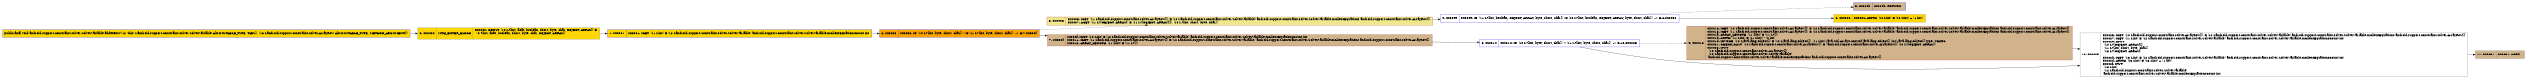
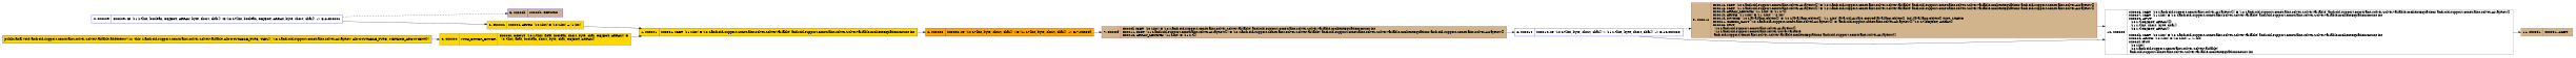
  digraph {
    fontname="DejaVu Serif"
    rankdir=LR
    node [color=blue fillcolor=gold fontname="DejaVu Serif" shape=record style=filled]
    edge [fontname="DejaVu Serif"]
-   n1 [color=gray40 label="{0\:\ 0x0000|MTH_ENTER_BLOCK\l|0x0000: CONST  (r0 I:?[int, float, boolean, short, byte, char, OBJECT, ARRAY]) = \l  (0 ?[int, float, boolean, short, byte, char, OBJECT, ARRAY])\l \l}"]
+   n1 [color=gray40 label="{0\:\ 0x0000|MTH_ENTER_ENTER\l|0x0000: CONST  (r0 I:?[int, float, boolean, short, byte, char, OBJECT, ARRAY]) = \l  (0 ?[int, float, boolean, short, byte, char, OBJECT, ARRAY])\l \l}"]
    n2 [label="{1\:\ 0x0001|0x0001: IGET  (r1 I:int) = (r2 I:android.support.constraint.solver.SolverVariable) android.support.constraint.solver.SolverVariable.mClientEquationsCount int \l}"]
    n3 [fillcolor=orange label="{2\:\ 0x0003|0x0003: IF  (r0 I:?[int, byte, short, char]) \>= (r1 I:?[int, byte, short, char])  \-\> B:7:0x000f \l}"]
-   n4 [color=brown fillcolor=khaki label="{3\:\ 0x0005|0x0005: IGET  (r1 I:android.support.constraint.solver.ArrayRow[]) = (r2 I:android.support.constraint.solver.SolverVariable) android.support.constraint.solver.SolverVariable.mClientEquations android.support.constraint.solver.ArrayRow[] \l0x0007: AGET  (r1 I:?[OBJECT, ARRAY]) = (r1 I:?[OBJECT, ARRAY][]), (r0 I:?[int, short, byte, char]) \l}"]
    n5 [color=brown fillcolor=tan label="{7\:\ 0x000f|0x000f: IGET  (r0 I:int) = (r2 I:android.support.constraint.solver.SolverVariable) android.support.constraint.solver.SolverVariable.mClientEquationsCount int \l0x0011: IGET  (r1 I:android.support.constraint.solver.ArrayRow[]) = (r2 I:android.support.constraint.solver.SolverVariable) android.support.constraint.solver.SolverVariable.mClientEquations android.support.constraint.solver.ArrayRow[] \l0x0013: ARRAY_LENGTH  (r1 I:int) = (r1 I:?[]) \l}"]
    n6 [fillcolor=white label="{4\:\ 0x0009|0x0009: IF  (r1 I:?[int, boolean, OBJECT, ARRAY, byte, short, char]) != (r3 I:?[int, boolean, OBJECT, ARRAY, byte, short, char])  \-\> B:6:0x000c \l}"]
    n7 [fillcolor=white label="{8\:\ 0x0014|0x0014: IF  (r0 I:?[int, byte, short, char]) \< (r1 I:?[int, byte, short, char])  \-\> B:10:0x0025 \l}"]
    n8 [fillcolor=tan label="{5\:\ 0x000b|0x008b: RETURN   \l}"]
    n9 [color=gray40 label="{6\:\ 0x000c|0x000c: ARITH  (r0 I:int) = (r0 I:int) + (1 int) \l}"]
    n10 [color=brown fillcolor=tan label="{9\:\ 0x0016|0x0016: IGET  (r0 I:android.support.constraint.solver.ArrayRow[]) = (r2 I:android.support.constraint.solver.SolverVariable) android.support.constraint.solver.SolverVariable.mClientEquations android.support.constraint.solver.ArrayRow[] \l0x0018: IGET  (r1 I:android.support.constraint.solver.ArrayRow[]) = (r2 I:android.support.constraint.solver.SolverVariable) android.support.constraint.solver.SolverVariable.mClientEquations android.support.constraint.solver.ArrayRow[] \l0x001a: ARRAY_LENGTH  (r1 I:int) = (r1 I:?[]) \l0x001b: ARITH  (r1 I:int) = (r1 I:int) * (2 int) \l0x001d: INVOKE  (r0 I:java.lang.Object[]) = (r0 I:java.lang.Object[]), (r1 I:int) java.util.Arrays.copyOf(java.lang.Object[], int):java.lang.Object[] type: STATIC \l0x0021: CHECK_CAST  (r0 I:android.support.constraint.solver.ArrayRow[]) = (android.support.constraint.solver.ArrayRow[]) (r0 I:?[OBJECT, ARRAY]) \l0x0023: IPUT  \l  (r0 I:android.support.constraint.solver.ArrayRow[])\l  (r2 I:android.support.constraint.solver.SolverVariable)\l android.support.constraint.solver.SolverVariable.mClientEquations android.support.constraint.solver.ArrayRow[] \l}"]
    n11 [color=gray40 fillcolor=white label="{10\:\ 0x0025|0x0025: IGET  (r0 I:android.support.constraint.solver.ArrayRow[]) = (r2 I:android.support.constraint.solver.SolverVariable) android.support.constraint.solver.SolverVariable.mClientEquations android.support.constraint.solver.ArrayRow[] \l0x0027: IGET  (r1 I:int) = (r2 I:android.support.constraint.solver.SolverVariable) android.support.constraint.solver.SolverVariable.mClientEquationsCount int \l0x0029: APUT  \l  (r0 I:?[OBJECT, ARRAY][])\l  (r1 I:?[int, short, byte, char])\l  (r3 I:?[OBJECT, ARRAY])\l \l0x002b: IGET  (r3 I:int) = (r2 I:android.support.constraint.solver.SolverVariable) android.support.constraint.solver.SolverVariable.mClientEquationsCount int \l0x002d: ARITH  (r3 I:int) = (r3 I:int) + (1 int) \l0x002f: IPUT  \l  (r3 I:int)\l  (r2 I:android.support.constraint.solver.SolverVariable)\l android.support.constraint.solver.SolverVariable.mClientEquationsCount int \l}"]
    n12 [color=gray40 fillcolor=tan label="{11\:\ 0x0031|0x0031: AGET   \l}"]
    n13 [label="{public final void android.support.constraint.solver.SolverVariable.addToRow((r2 'this' I:android.support.constraint.solver.SolverVariable A[IMMUTABLE_TYPE, THIS]), (r3 I:android.support.constraint.solver.ArrayRow A[IMMUTABLE_TYPE, METHOD_ARGUMENT])) }"]
    n1 -> n2
    n2 -> n3
-   n3 -> n4 [style=dashed]
    n3 -> n5
-   n4 -> n6
    n5 -> n7
    n6 -> n8 [style=dashed]
    n6 -> n9
    n7 -> n10 [style=dashed]
    n7 -> n11
+   n9 -> n2
    n10 -> n11
    n11 -> n12
    n13 -> n1
  }
